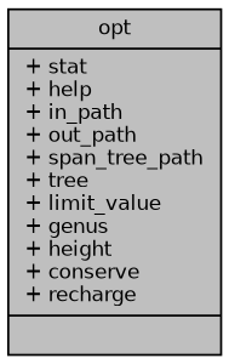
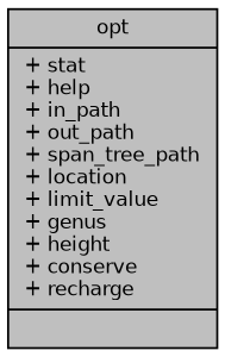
  digraph {
-   n1 [color=black fillcolor=grey75 fontcolor=black fontname=Helvetica fontsize=10 height=0.2 label="{opt\n|+ stat\l+ help\l+ in_path\l+ out_path\l+ span_tree_path\l+ tree\l+ limit_value\l+ genus\l+ height\l+ conserve\l+ recharge\l|}" shape=record style=filled width=0.4]
+   n1 [color=black fillcolor=grey75 fontcolor=black fontname=Helvetica fontsize=10 height=0.2 label="{opt\n|+ stat\l+ help\l+ in_path\l+ out_path\l+ span_tree_path\l+ location\l+ limit_value\l+ genus\l+ height\l+ conserve\l+ recharge\l|}" shape=record style=filled width=0.4]
  }
